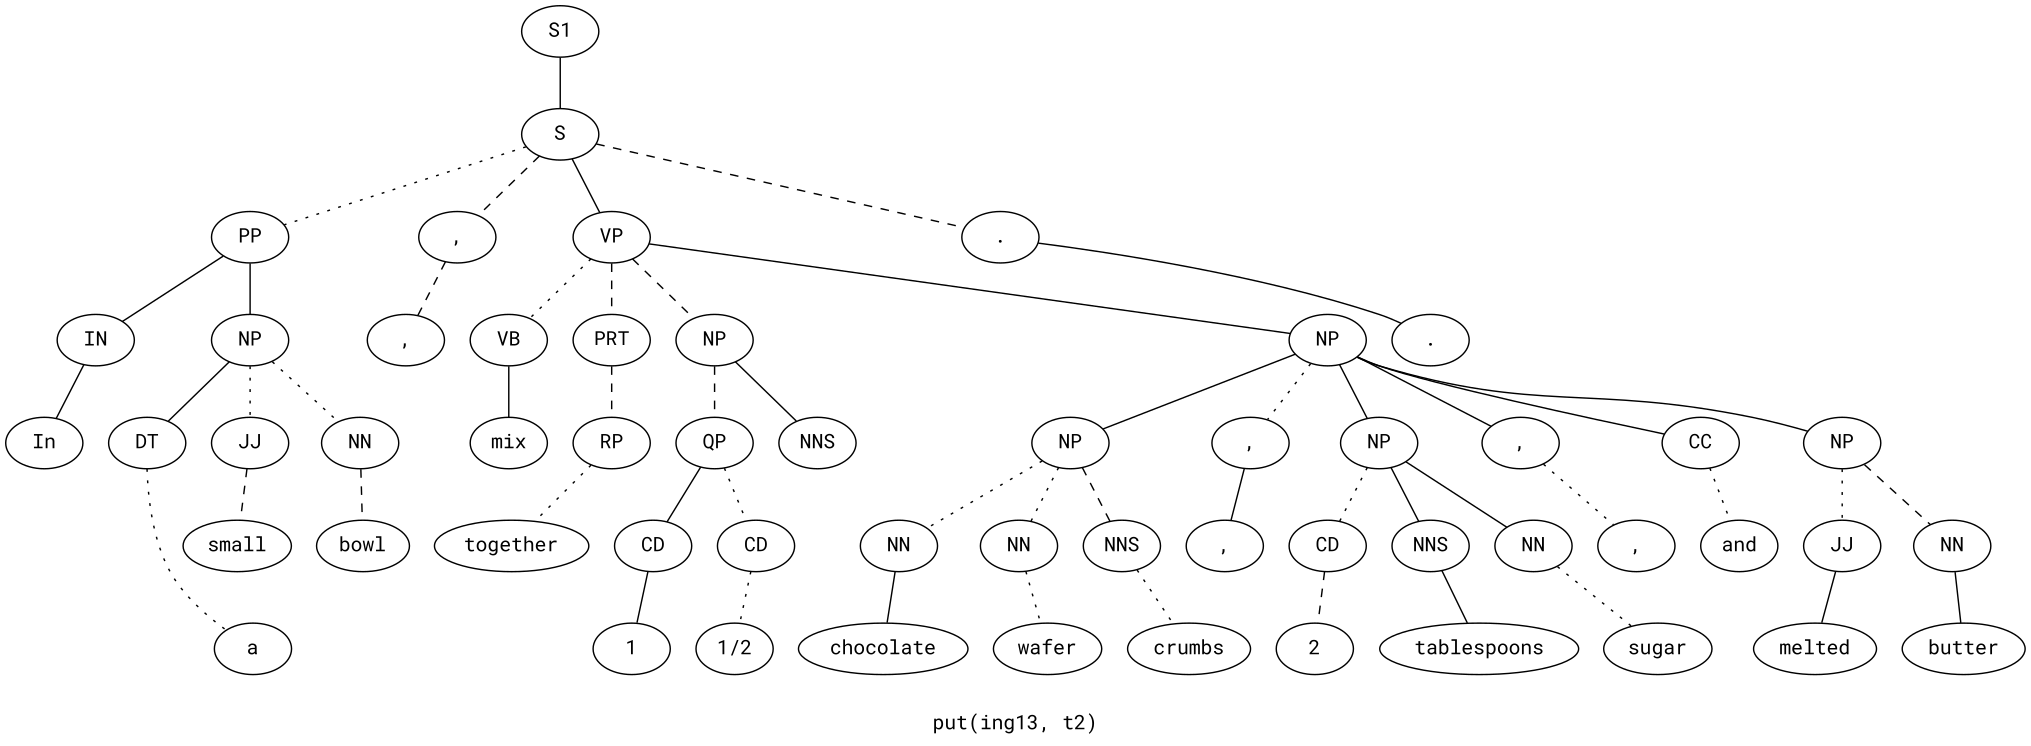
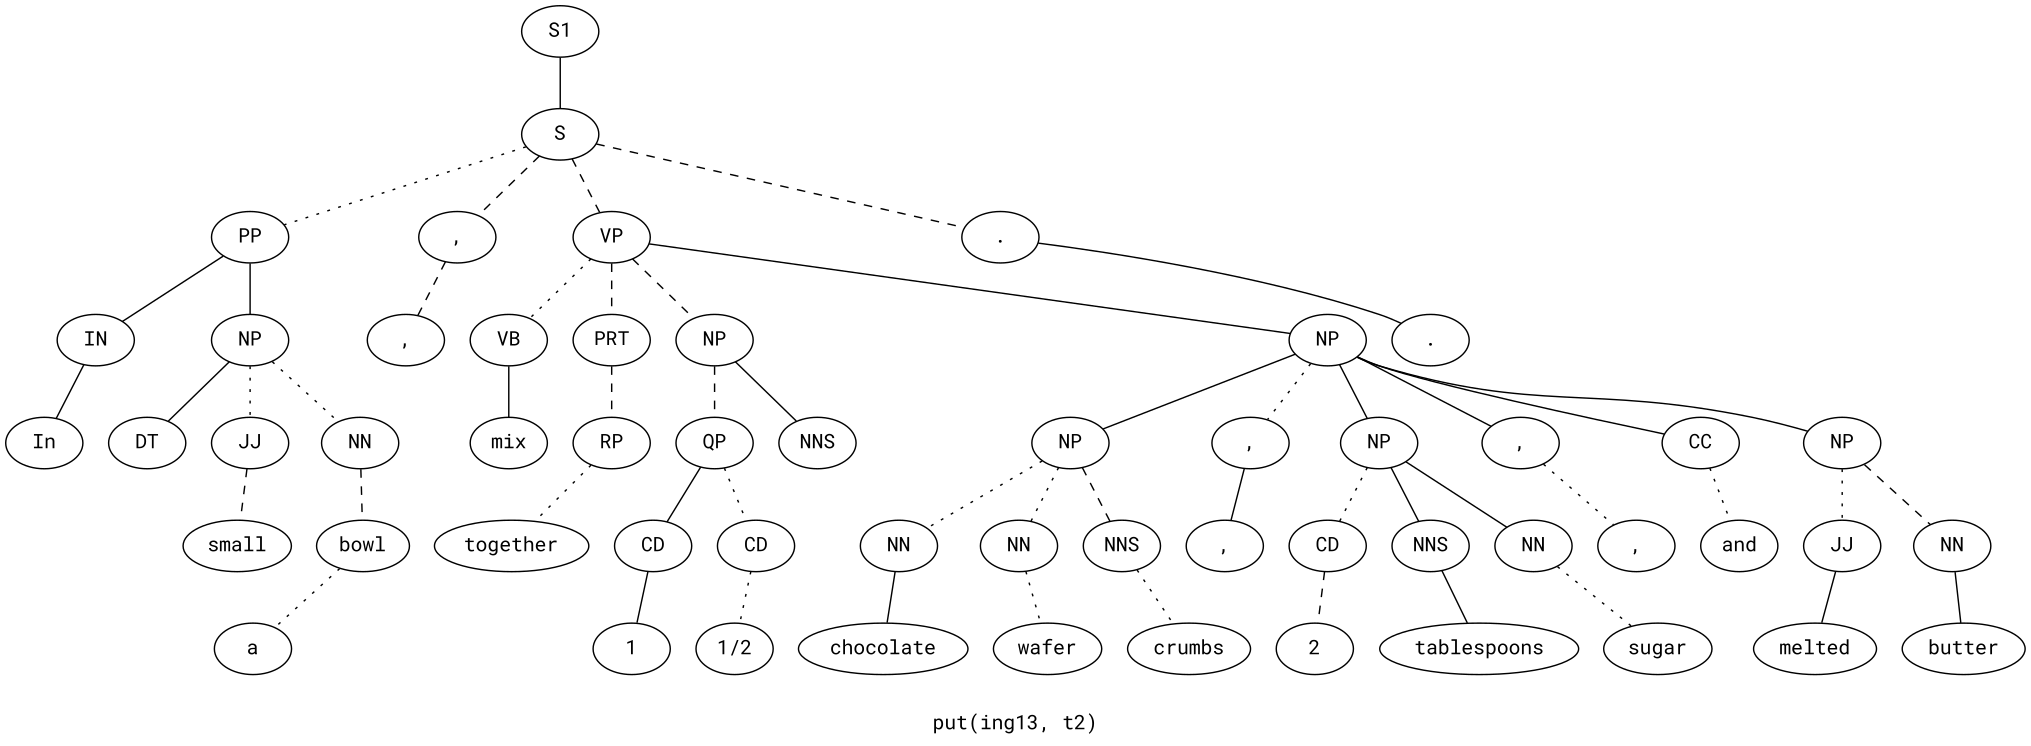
  graph {
    fontname="Roboto Mono"
    label="put(ing13, t2)"
    node [fontname="Roboto Mono"]
    edge [fontname="Roboto Mono" style=solid]
    n1 [label=S1]
    n2 [label=S]
    n3 [label=PP]
    n4 [label=","]
    n5 [label=VP]
    n6 [label="."]
    n7 [label=IN]
    n8 [label=NP]
    n9 [label=","]
    n10 [label=VB]
    n11 [label=PRT]
    n12 [label=NP]
    n13 [label=NP]
    n14 [label="."]
    n15 [label=In]
    n16 [label=DT]
    n17 [label=JJ]
    n18 [label=NN]
    n19 [label=a]
    n20 [label=small]
    n21 [label=bowl]
    n22 [label=mix]
    n23 [label=RP]
    n24 [label=QP]
    n25 [label=NNS]
    n26 [label=NP]
    n27 [label=","]
    n28 [label=NP]
    n29 [label=","]
    n30 [label=CC]
    n31 [label=NP]
    n32 [label=together]
    n33 [label=CD]
    n34 [label=CD]
    n35 [label=1]
    n36 [label="1/2"]
    n37 [label=NN]
    n38 [label=NN]
    n39 [label=NNS]
    n40 [label=","]
    n41 [label=CD]
    n42 [label=NNS]
    n43 [label=NN]
    n44 [label=","]
    n45 [label=and]
    n46 [label=JJ]
    n47 [label=NN]
    n48 [label=chocolate]
    n49 [label=wafer]
    n50 [label=crumbs]
    n51 [label=2]
    n52 [label=tablespoons]
    n53 [label=sugar]
    n54 [label=melted]
    n55 [label=butter]
    n1 -- n2
    n2 -- n3 [style=dotted]
    n2 -- n4 [style=dashed]
-   n2 -- n5
+   n2 -- n5 [style=dashed]
    n2 -- n6 [style=dashed]
    n3 -- n7
    n3 -- n8
    n4 -- n9 [style=dashed]
    n5 -- n10 [style=dotted]
    n5 -- n11 [style=dashed]
    n5 -- n12 [style=dashed]
    n5 -- n13
    n6 -- n14
    n7 -- n15
    n8 -- n16
    n8 -- n17 [style=dotted]
    n8 -- n18 [style=dotted]
    n10 -- n22
    n11 -- n23 [style=dashed]
    n12 -- n24 [style=dashed]
    n12 -- n25
    n13 -- n26
    n13 -- n27 [style=dotted]
    n13 -- n28
    n13 -- n29
    n13 -- n30
    n13 -- n31
-   n16 -- n19 [style=dotted]
+   n21 -- n19 [style=dotted]
    n17 -- n20 [style=dashed]
    n18 -- n21 [style=dashed]
    n23 -- n32 [style=dotted]
    n24 -- n33
    n24 -- n34 [style=dotted]
    n26 -- n37 [style=dotted]
    n26 -- n38 [style=dotted]
    n26 -- n39 [style=dashed]
    n27 -- n40
    n28 -- n41 [style=dotted]
    n28 -- n42
    n28 -- n43
    n29 -- n44 [style=dotted]
    n30 -- n45 [style=dotted]
    n31 -- n46 [style=dotted]
    n31 -- n47 [style=dashed]
    n33 -- n35
    n34 -- n36 [style=dotted]
    n37 -- n48
    n38 -- n49 [style=dotted]
    n39 -- n50 [style=dotted]
    n41 -- n51 [style=dashed]
    n42 -- n52
    n43 -- n53 [style=dotted]
    n46 -- n54
    n47 -- n55
  }
